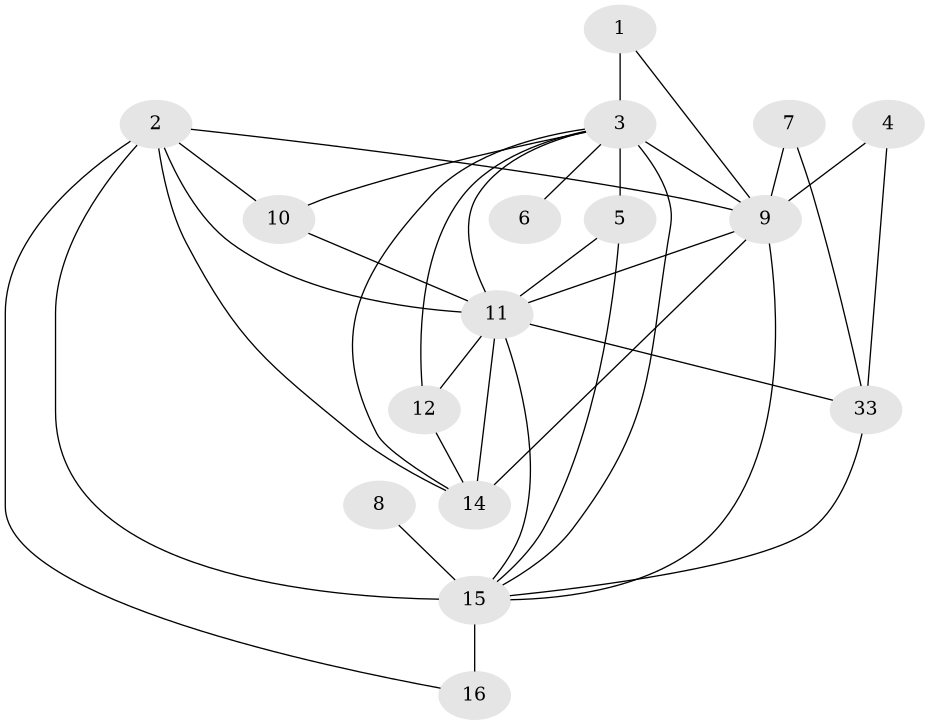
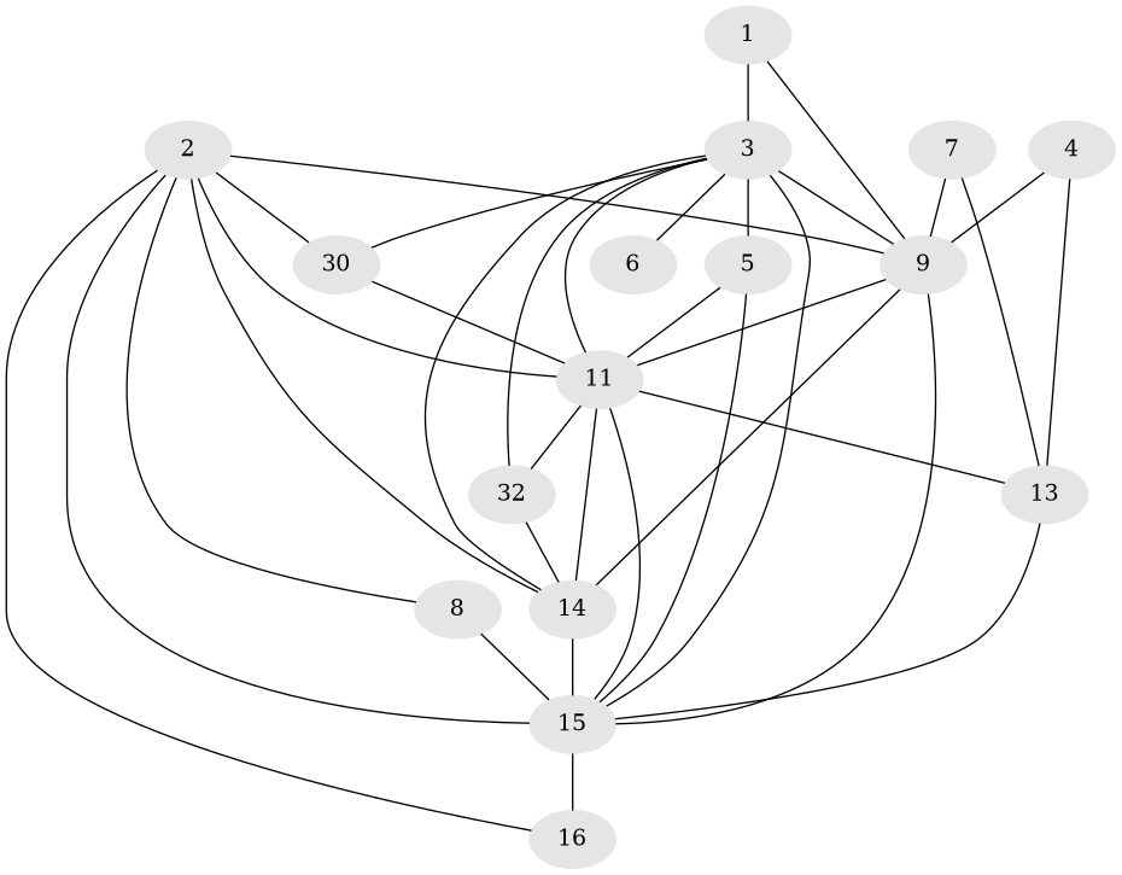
  graph {
    node [color=gray90 style=filled]
    edge [weight=1.0]
    1
    9
    3
    11
    14
    15
    2
    8
-   10
+   10 [label=30]
    16
    5
    6
-   12
-   13 [label=33]
+   12 [label=32]
+   13
    4
    7
    1 -- 9
    1 -- 3 [weight=3.0]
    9 -- 11 [weight=3.0]
    9 -- 14 [weight=3.0]
    9 -- 15 [weight=4.0]
    3 -- 9 [weight=3.0]
    3 -- 11 [weight=2.0]
    3 -- 14 [weight=2.0]
    3 -- 15 [weight=3.0]
    3 -- 10
    3 -- 5
    3 -- 6
    3 -- 12
    11 -- 14 [weight=3.0]
    11 -- 15 [weight=2.0]
    11 -- 12
    11 -- 13
+   14 -- 15 [weight=4.0]
    15 -- 16 [weight=2.0]
    2 -- 9 [weight=9.0]
    2 -- 11 [weight=3.0]
    2 -- 14 [weight=4.0]
    2 -- 15 [weight=8.0]
+   2 -- 8
    2 -- 10
    2 -- 16
    8 -- 15 [weight=3.0]
    10 -- 11
    5 -- 11 [weight=2.0]
    5 -- 15 [weight=2.0]
    12 -- 14
    13 -- 15 [weight=2.0]
    4 -- 9
    4 -- 13
    7 -- 9
    7 -- 13
  }
